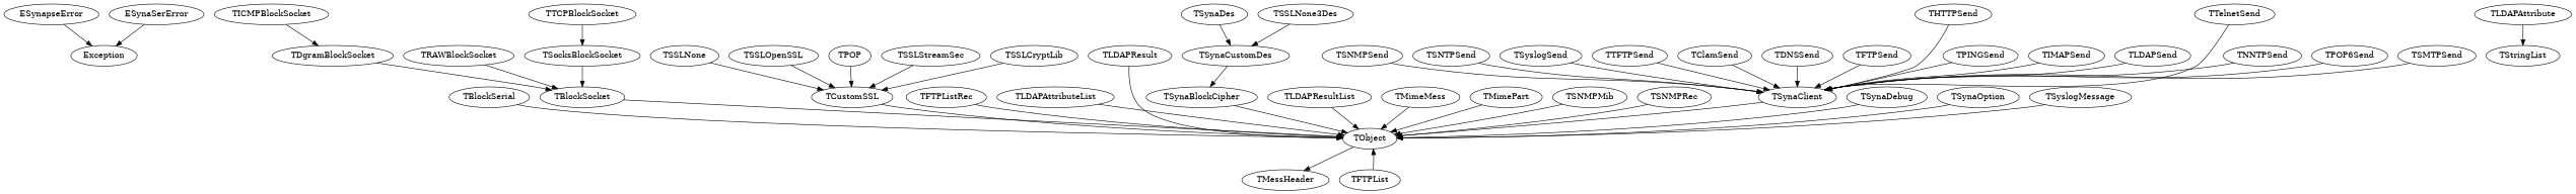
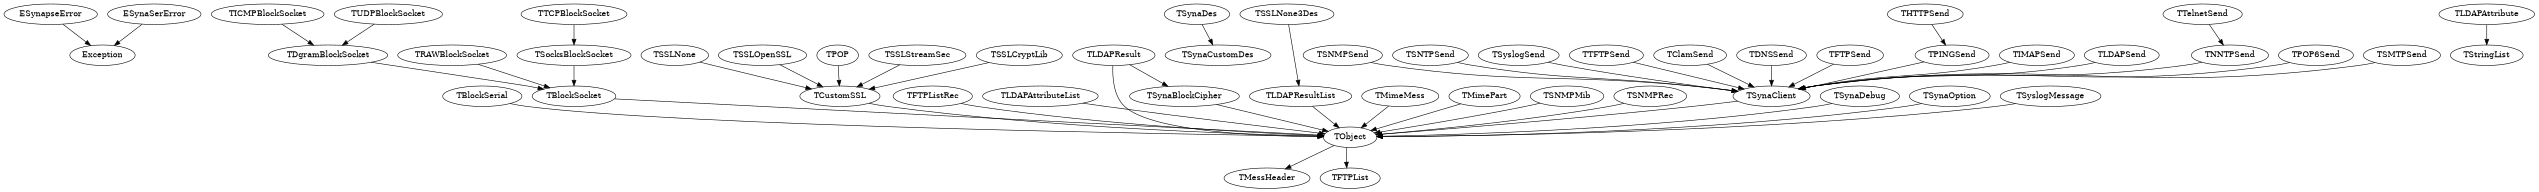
  digraph {
    ESynapseError
    Exception
    ESynaSerError
    TBlockSerial
    TObject
    TMessHeader
    TBlockSocket
    TRAWBlockSocket
    TSocksBlockSocket
    TDgramBlockSocket
    TICMPBlockSocket
+   TUDPBlockSocket
    TTCPBlockSocket
    TCustomSSL
    TSSLCryptLib
    TSSLNone
    TSSLOpenSSL
    n18 [label=TPOP]
    TSSLStreamSec
    TFTPList
    TFTPListRec
    TLDAPAttributeList
    TLDAPResult
    TLDAPResultList
    TMimeMess
    TMimePart
    TSNMPMib
    TSNMPRec
    TSynaBlockCipher
    TSynaCustomDes
    n31 [label=TSSLNone3Des]
    TSynaDes
    TSynaClient
    TClamSend
    TDNSSend
    TFTPSend
    THTTPSend
    TIMAPSend
    TLDAPSend
    TNNTPSend
    TPINGSend
    n42 [label=TPOP6Send]
    TSMTPSend
    TSNMPSend
    TSNTPSend
    TSyslogSend
    TTelnetSend
    TTFTPSend
    TSynaDebug
    TSynaOption
    TSyslogMessage
    TLDAPAttribute
    TStringList
    ESynapseError -> Exception
    ESynaSerError -> Exception
    TBlockSerial -> TObject
    TObject -> TMessHeader
    TBlockSocket -> TObject
    TRAWBlockSocket -> TBlockSocket
    TSocksBlockSocket -> TBlockSocket
    TDgramBlockSocket -> TBlockSocket
    TICMPBlockSocket -> TDgramBlockSocket
+   TUDPBlockSocket -> TDgramBlockSocket
    TTCPBlockSocket -> TSocksBlockSocket
    TCustomSSL -> TObject
    TSSLCryptLib -> TCustomSSL
    TSSLNone -> TCustomSSL
    TSSLOpenSSL -> TCustomSSL
    n18 -> TCustomSSL
    TSSLStreamSec -> TCustomSSL
-   TFTPList -> TObject
+   TObject -> TFTPList
    TFTPListRec -> TObject
    TLDAPAttributeList -> TObject
    TLDAPResult -> TObject
    TLDAPResultList -> TObject
    TMimeMess -> TObject
    TMimePart -> TObject
    TSNMPMib -> TObject
    TSNMPRec -> TObject
    TSynaBlockCipher -> TObject
-   TSynaCustomDes -> TSynaBlockCipher
-   n31 -> TSynaCustomDes
+   TLDAPResult -> TSynaBlockCipher
+   n31 -> TLDAPResultList
    TSynaDes -> TSynaCustomDes
    TSynaClient -> TObject
    TClamSend -> TSynaClient
    TDNSSend -> TSynaClient
    TFTPSend -> TSynaClient
-   THTTPSend -> TSynaClient
+   THTTPSend -> TPINGSend
    TIMAPSend -> TSynaClient
    TLDAPSend -> TSynaClient
    TNNTPSend -> TSynaClient
    TPINGSend -> TSynaClient
    n42 -> TSynaClient
    TSMTPSend -> TSynaClient
    TSNMPSend -> TSynaClient
    TSNTPSend -> TSynaClient
    TSyslogSend -> TSynaClient
-   TTelnetSend -> TSynaClient
+   TTelnetSend -> TNNTPSend
    TTFTPSend -> TSynaClient
    TSynaDebug -> TObject
    TSynaOption -> TObject
    TSyslogMessage -> TObject
    TLDAPAttribute -> TStringList
  }
